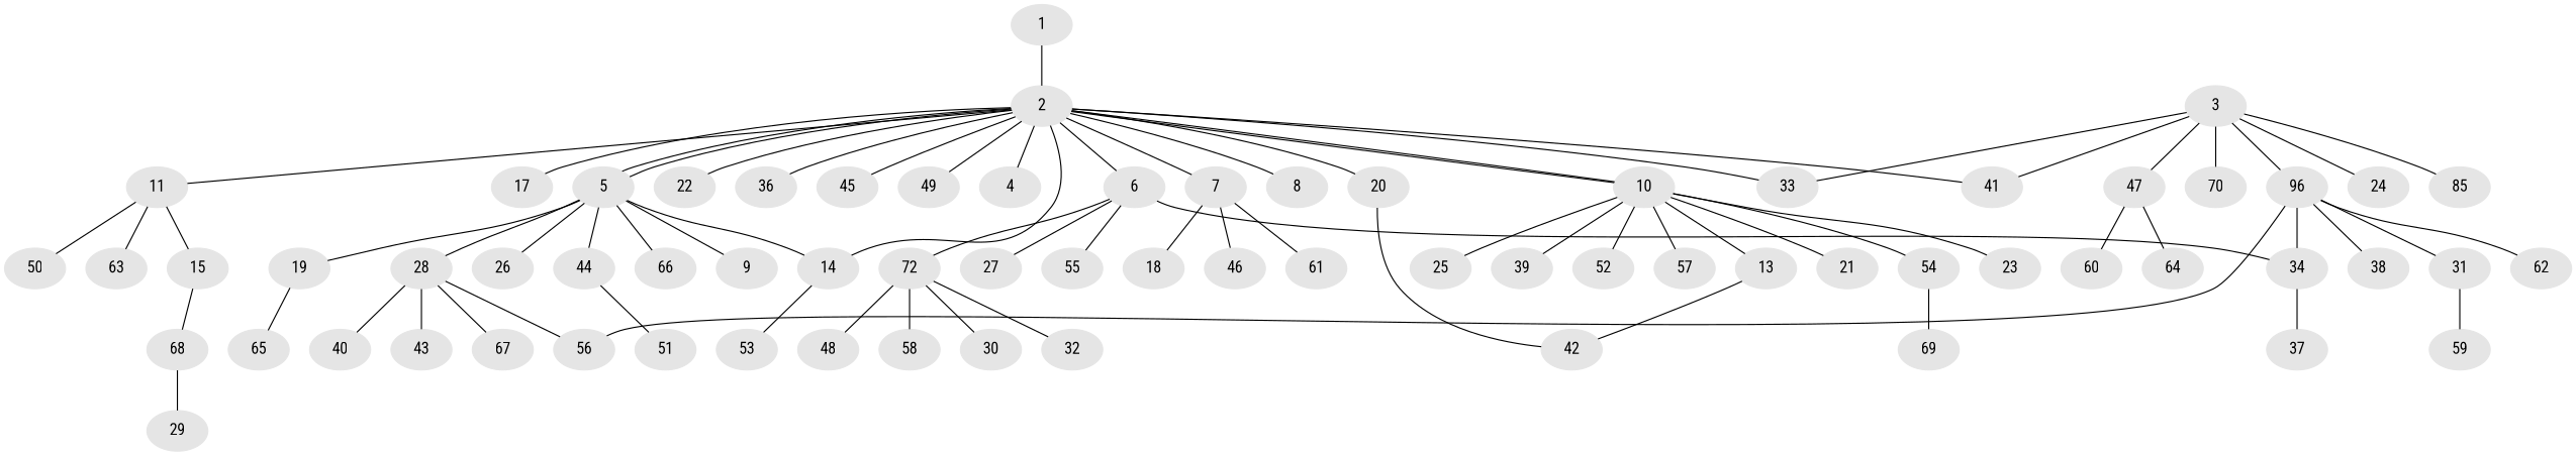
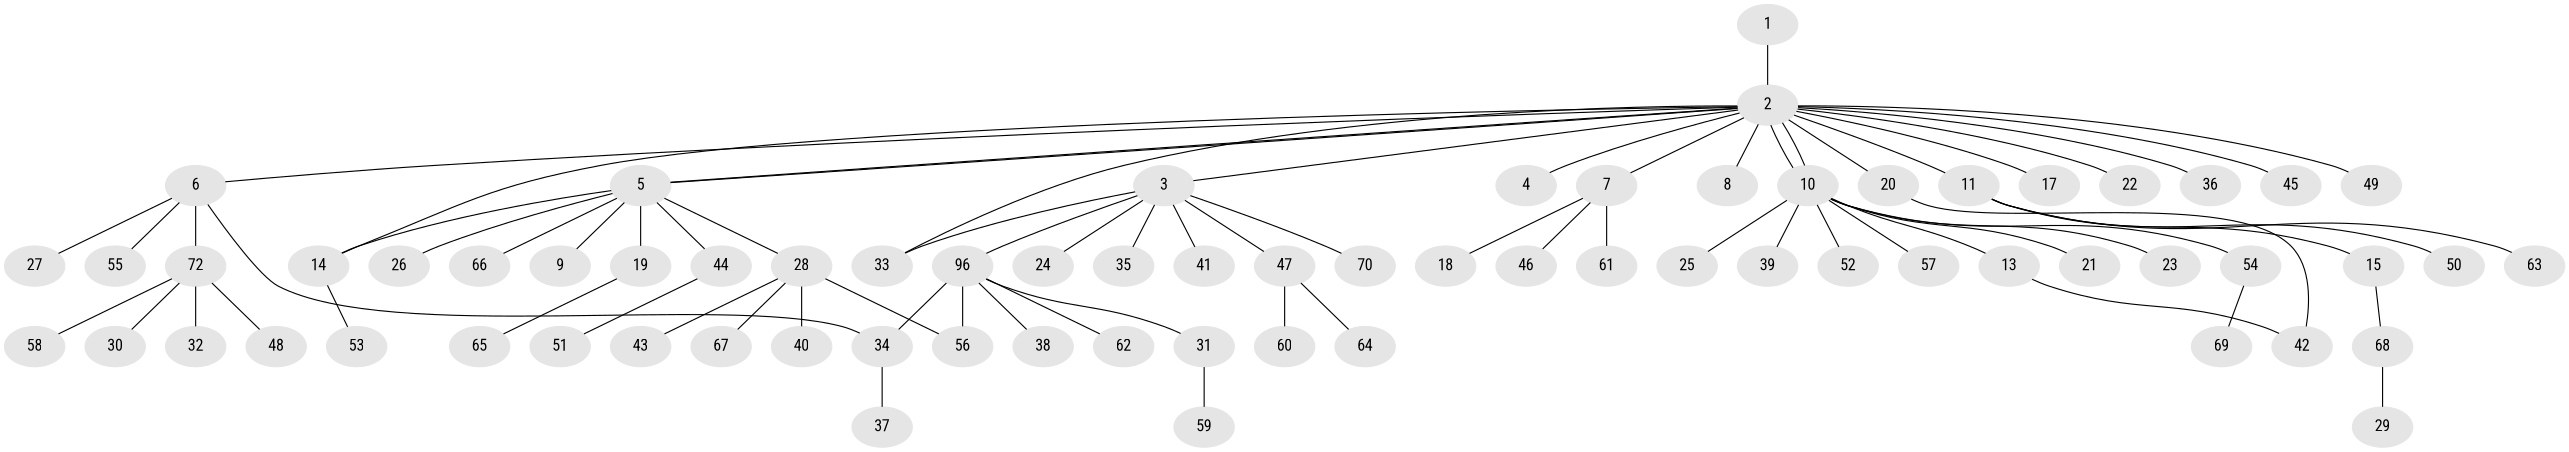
  graph {
    fontname="Roboto Condensed"
    node [color=gray90 fontname="Roboto Condensed" style=filled]
    edge [fontname="Roboto Condensed"]
    1
    2
    3
    4
    5
    6
    7
    8
    10
    11
    14
    17
    20
    22
    33
    36
    45
    49
    n19 [label=96]
    24
-   35 [label=85]
+   35
    41
    47
    70
    9
    19
    26
    28
    44
    66
    n31 [label=72]
    27
    34
    55
    18
    46
    61
    13
    21
    23
    25
    39
    52
    54
    57
    15
    50
    63
    53
    42
    31
    38
    56
    62
    60
    64
    65
    40
    43
    67
    51
    30
    32
    48
    58
    37
    69
    68
    29
    59
    1 -- 2
-   2 -- 41
+   2 -- 3
    2 -- 4
    2 -- 5
    2 -- 5
    2 -- 6
    2 -- 7
    2 -- 8
    2 -- 10
    2 -- 10
    2 -- 11
    2 -- 14
    2 -- 17
    2 -- 20
    2 -- 22
    2 -- 33
    2 -- 36
    2 -- 45
    2 -- 49
    3 -- 33
    3 -- n19
    3 -- 24
    3 -- 35
    3 -- 41
    3 -- 47
    3 -- 70
    5 -- 14
    5 -- 9
    5 -- 19
    5 -- 26
    5 -- 28
    5 -- 44
    5 -- 66
    6 -- n31
    6 -- 27
    6 -- 34
    6 -- 55
    7 -- 18
    7 -- 46
    7 -- 61
    10 -- 13
    10 -- 21
    10 -- 23
    10 -- 25
    10 -- 39
    10 -- 52
    10 -- 54
    10 -- 57
    11 -- 15
    11 -- 50
    11 -- 63
    14 -- 53
    20 -- 42
    n19 -- 34
    n19 -- 31
    n19 -- 38
    n19 -- 56
    n19 -- 62
    47 -- 60
    47 -- 64
    19 -- 65
    28 -- 56
    28 -- 40
    28 -- 43
    28 -- 67
    44 -- 51
    n31 -- 30
    n31 -- 32
    n31 -- 48
    n31 -- 58
    34 -- 37
    13 -- 42
    54 -- 69
    15 -- 68
    31 -- 59
    68 -- 29
  }
